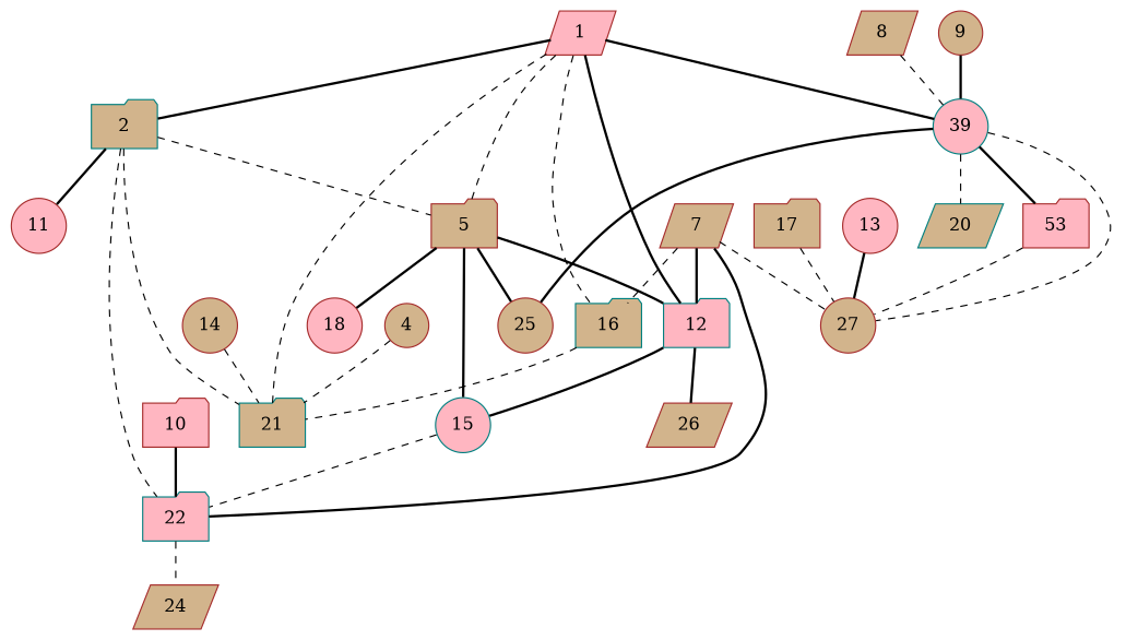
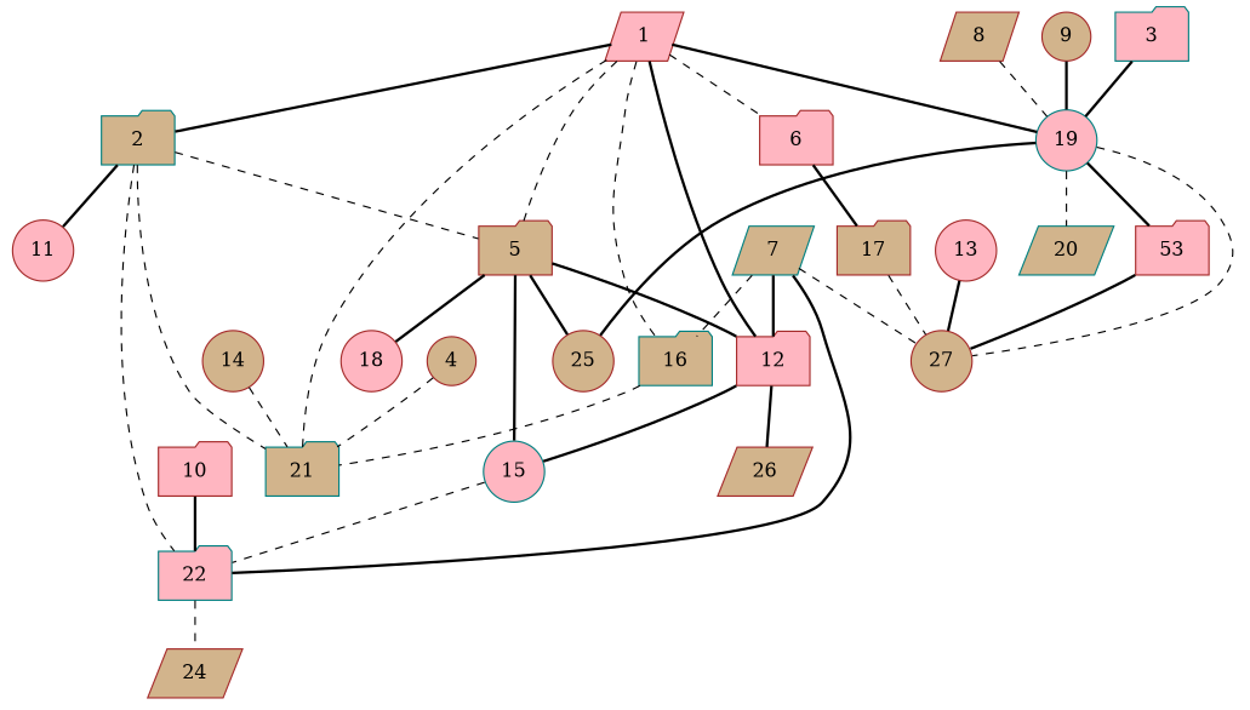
  graph {
    node [color=brown fillcolor=tan shape=folder style=filled]
    edge [style=bold weight=1.0]
    1 [fillcolor=lightpink shape=parallelogram]
    2 [color=teal]
    5
-   12 [color=teal fillcolor=lightpink]
+   6 [fillcolor=lightpink]
+   12 [fillcolor=lightpink]
    16 [color=teal]
-   19 [color=teal fillcolor=lightpink shape=circle label=39]
+   19 [color=teal fillcolor=lightpink shape=circle]
    21 [color=teal]
    11 [fillcolor=lightpink shape=circle]
    22 [color=teal fillcolor=lightpink]
    15 [color=teal fillcolor=lightpink shape=circle]
    18 [fillcolor=lightpink shape=circle]
    25 [shape=circle]
    17
    26 [shape=parallelogram]
    27 [shape=circle]
    20 [color=teal shape=parallelogram]
    n18 [fillcolor=lightpink label=53]
    24 [shape=parallelogram]
+   3 [color=teal fillcolor=lightpink]
    4 [shape=circle]
-   7 [shape=parallelogram]
+   7 [color=teal shape=parallelogram]
    8 [shape=parallelogram]
    9 [shape=circle]
    10 [fillcolor=lightpink]
    13 [fillcolor=lightpink shape=circle]
    14 [shape=circle]
    1 -- 2
    1 -- 5 [style=dashed]
+   1 -- 6 [style=dashed]
    1 -- 12 [weight=3.0]
    1 -- 16 [style=dashed]
    1 -- 19 [weight=2.0]
    1 -- 21 [style=dashed]
    2 -- 5 [style=dashed]
    2 -- 21 [style=dashed]
    2 -- 11
    2 -- 22 [style=dashed weight=2.0]
    5 -- 12
    5 -- 15
    5 -- 18
    5 -- 25
+   6 -- 17
    12 -- 15
    12 -- 26
    16 -- 21 [style=dashed]
    19 -- 25
    19 -- 27 [style=dashed]
    19 -- 20 [style=dashed]
    19 -- n18 [weight=2.0]
    22 -- 24 [style=dashed]
    15 -- 22 [style=dashed]
    17 -- 27 [style=dashed]
-   n18 -- 27 [style=dashed]
+   n18 -- 27
+   3 -- 19
    4 -- 21 [style=dashed]
    7 -- 12
    7 -- 16 [style=dashed]
    7 -- 22
    7 -- 27 [style=dashed weight=2.0]
    8 -- 19 [style=dashed]
    9 -- 19
    10 -- 22
    13 -- 27
    14 -- 21 [style=dashed]
  }
